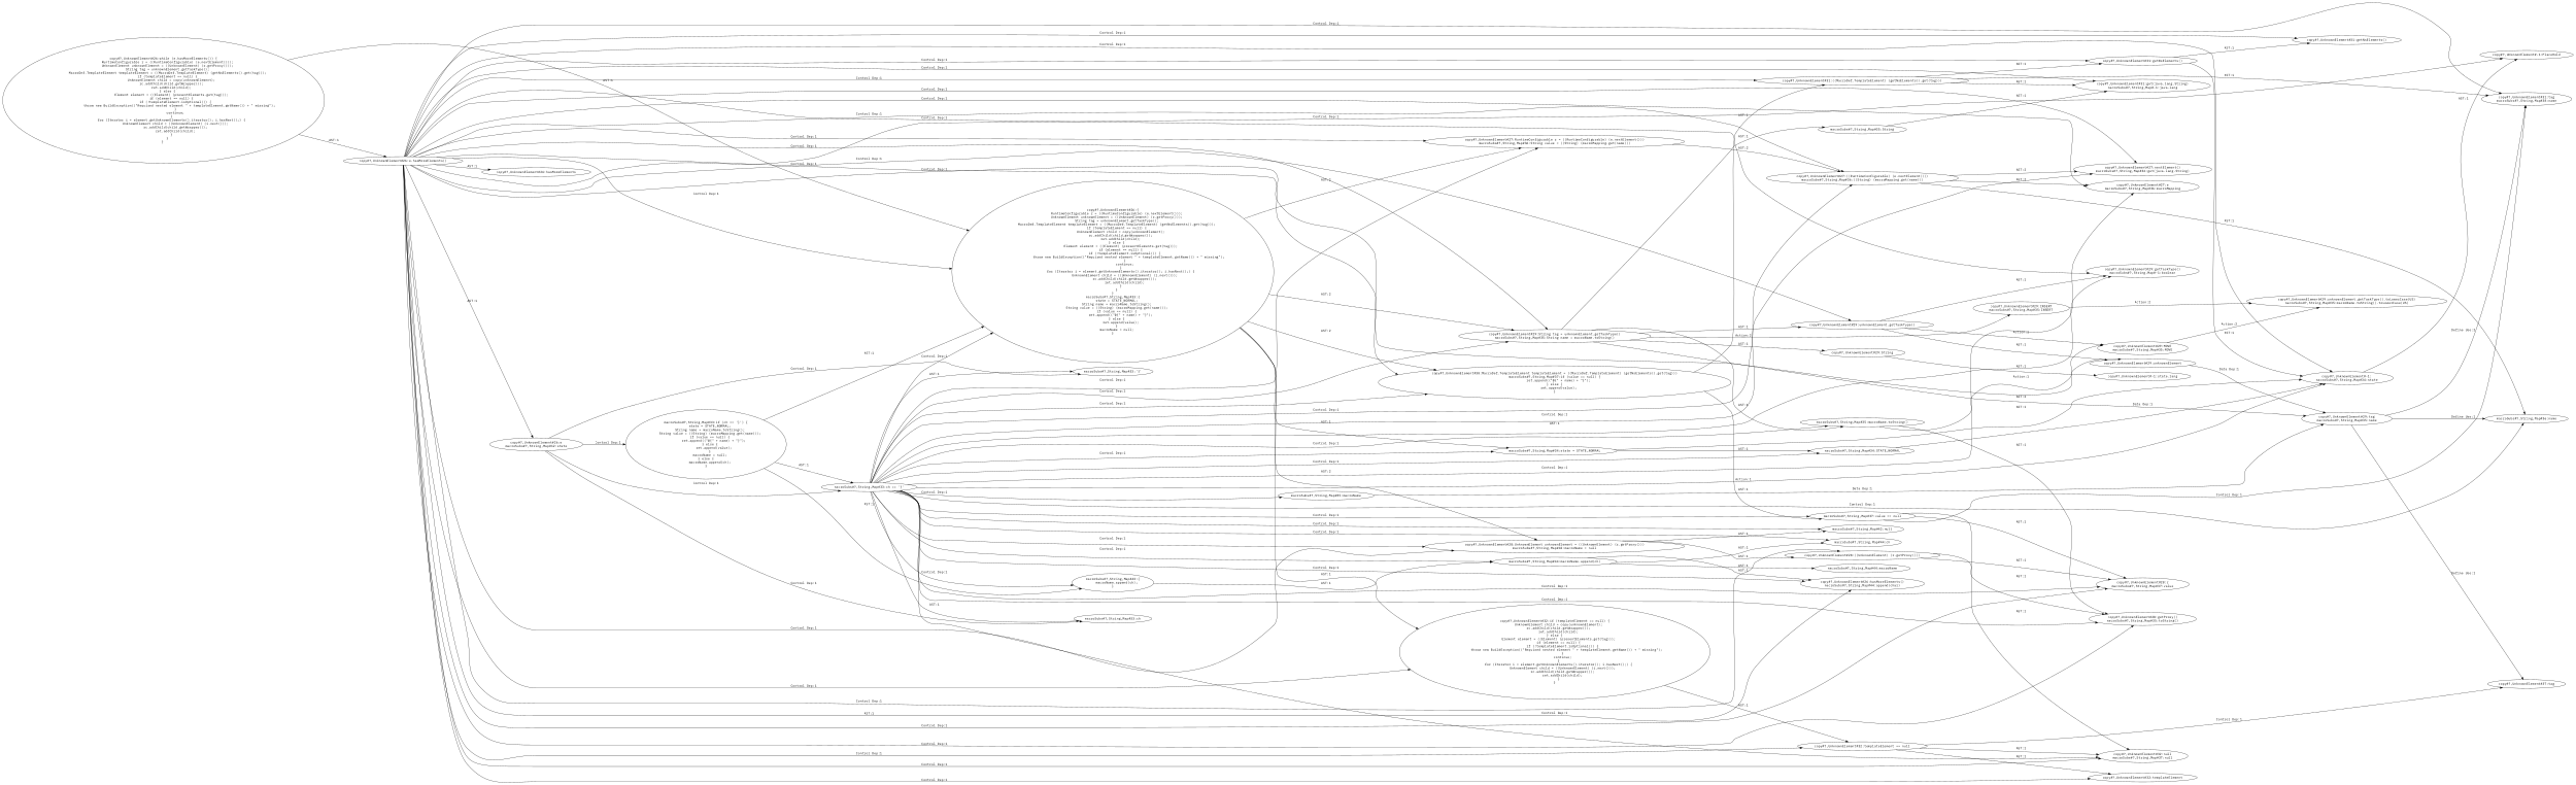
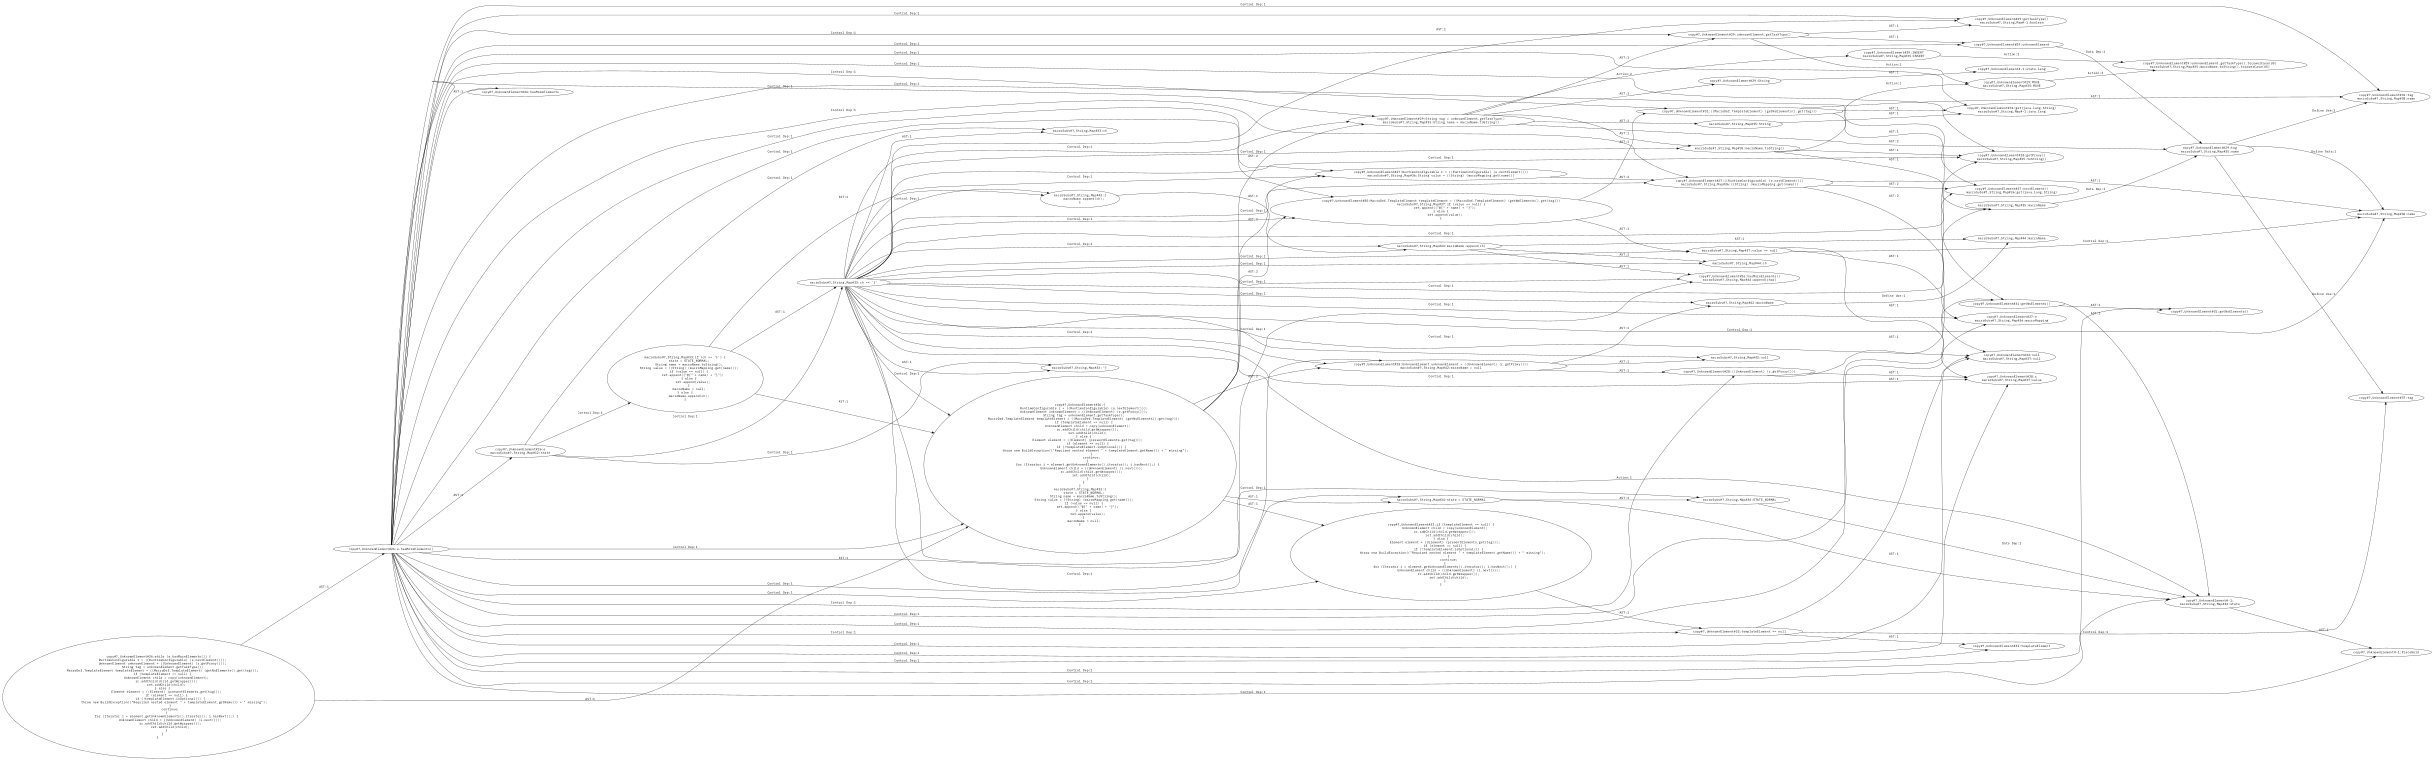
  digraph {
    fontname="IBM Plex Mono"
    rankdir=LR
    node [fontname="IBM Plex Mono" shape=ellipse]
    edge [fontname="IBM Plex Mono"]
    n1 [label="copy#?,UnknownElement#29:INSERT\nmacroSubs#?,String,Map#35:INSERT"]
    n2 [label="copy#?,UnknownElement#29:unknownElement.getTaskType().toLowerCase(US)\nmacroSubs#?,String,Map#35:macroName.toString().toLowerCase(US)"]
    n3 [label="copy#?,UnknownElement#29:String tag = unknownElement.getTaskType()\nmacroSubs#?,String,Map#35:String name = macroName.toString()"]
    n4 [label="copy#?,UnknownElement#29:unknownElement.getTaskType()"]
    n5 [label="copy#?,UnknownElement#29:tag\nmacroSubs#?,String,Map#35:name"]
    n6 [label="copy#?,UnknownElement#29:String"]
    n7 [label="macroSubs#?,String,Map#35:String"]
    n8 [label="macroSubs#?,String,Map#35:macroName.toString()"]
    n9 [label="copy#?,UnknownElement#29:getTaskType()\nmacroSubs#?,String,Map#-1:boolean"]
    n10 [label="copy#?,UnknownElement#29:unknownElement"]
    n11 [label="copy#?,UnknownElement#29:MOVE\nmacroSubs#?,String,Map#35:MOVE"]
    n12 [label="copy#?,UnknownElement#31:tag\nmacroSubs#?,String,Map#38:name"]
    n13 [label="macroSubs#?,String,Map#36:name"]
    n14 [label="copy#?,UnknownElement#37:tag"]
    n15 [label="copy#?,UnknownElement#-1:state.lang"]
    n16 [label="copy#?,UnknownElement#31:get(java.lang.String)\nmacroSubs#?,String,Map#-1:java.lang"]
    n17 [label="copy#?,UnknownElement#28:getProxy()\nmacroSubs#?,String,Map#35:toString()"]
    n18 [label="macroSubs#?,String,Map#35:macroName"]
    n19 [label="copy#?,UnknownElement#26:e.hasMoreElements()"]
    n20 [label="copy#?,UnknownElement#26:hasMoreElements"]
    n21 [label="copy#?,UnknownElement#26:e\nmacroSubs#?,String,Map#12:state"]
    n22 [label="copy#?,UnknownElement#26:hasMoreElements()\nmacroSubs#?,String,Map#44:append(char)"]
    n23 [label="copy#?,UnknownElement#26:\{\n    RuntimeConfigurable r = ((RuntimeConfigurable) (e.nextElement()));\n    UnknownElement unknownElement = ((UnknownElement) (r.getProxy()));\n    String tag = unknownElement.getTaskType();\n    MacroDef.TemplateElement templateElement = ((MacroDef.TemplateElement) (getNsElements().get(tag)));\n    if (templateElement == null) \{\n        UnknownElement child = copy(unknownElement);\n        rc.addChild(child.getWrapper());\n        ret.addChild(child);\n    \} else \{\n        Element element = ((Element) (presentElements.get(tag)));\n        if (element == null) \{\n            if (!templateElement.isOptional()) \{\n                throw new BuildException((\"Required nested element \" + templateElement.getName()) + \" missing\");\n            \}\n            continue;\n        \}\n        for (Iterator i = element.getUnknownElements().iterator(); i.hasNext();) \{\n            UnknownElement child = ((UnknownElement) (i.next()));\n            rc.addChild(child.getWrapper());\n            ret.addChild(child);\n        \}\n    \}\n\}\nmacroSubs#?,String,Map#33:\{\n    state = STATE_NORMAL;\n    String name = macroName.toString();\n    String value = ((String) (macroMapping.get(name)));\n    if (value == null) \{\n        ret.append((\"@\{\" + name) + \"\}\");\n    \} else \{\n        ret.append(value);\n    \}\n    macroName = null;\n\}"]
    n24 [label="copy#?,UnknownElement#27:RuntimeConfigurable r = ((RuntimeConfigurable) (e.nextElement()))\nmacroSubs#?,String,Map#36:String value = ((String) (macroMapping.get(name)))"]
    n25 [label="copy#?,UnknownElement#27:((RuntimeConfigurable) (e.nextElement()))\nmacroSubs#?,String,Map#36:((String) (macroMapping.get(name)))"]
    n26 [label="copy#?,UnknownElement#27:nextElement()\nmacroSubs#?,String,Map#36:get(java.lang.String)"]
    n27 [label="copy#?,UnknownElement#27:e\nmacroSubs#?,String,Map#36:macroMapping"]
    n28 [label="copy#?,UnknownElement#28:UnknownElement unknownElement = ((UnknownElement) (r.getProxy()))\nmacroSubs#?,String,Map#42:macroName = null"]
    n29 [label="copy#?,UnknownElement#28:((UnknownElement) (r.getProxy()))"]
    n30 [label="copy#?,UnknownElement#28:r\nmacroSubs#?,String,Map#37:value"]
    n31 [label="copy#?,UnknownElement#30:MacroDef.TemplateElement templateElement = ((MacroDef.TemplateElement) (getNsElements().get(tag)))\nmacroSubs#?,String,Map#37:if (value == null) \{\n    ret.append((\"@\{\" + name) + \"\}\");\n\} else \{\n    ret.append(value);\n\}"]
    n32 [label="copy#?,UnknownElement#31:((MacroDef.TemplateElement) (getNsElements().get(tag)))"]
    n33 [label="copy#?,UnknownElement#31:getNsElements()"]
    n34 [label="copy#?,UnknownElement#31:getNsElements()"]
    n35 [label="copy#?,UnknownElement#-1:\nmacroSubs#?,String,Map#34:state"]
    n36 [label="copy#?,UnknownElement#-1:PlaceHold"]
    n37 [label="copy#?,UnknownElement#32:if (templateElement == null) \{\n    UnknownElement child = copy(unknownElement);\n    rc.addChild(child.getWrapper());\n    ret.addChild(child);\n\} else \{\n    Element element = ((Element) (presentElements.get(tag)));\n    if (element == null) \{\n        if (!templateElement.isOptional()) \{\n            throw new BuildException((\"Required nested element \" + templateElement.getName()) + \" missing\");\n        \}\n        continue;\n    \}\n    for (Iterator i = element.getUnknownElements().iterator(); i.hasNext();) \{\n        UnknownElement child = ((UnknownElement) (i.next()));\n        rc.addChild(child.getWrapper());\n        ret.addChild(child);\n    \}\n\}"]
    n38 [label="copy#?,UnknownElement#32:templateElement == null"]
    n39 [label="copy#?,UnknownElement#32:templateElement"]
    n40 [label="copy#?,UnknownElement#32:null\nmacroSubs#?,String,Map#37:null"]
    n41 [label="macroSubs#?,String,Map#33:ch == '\}'"]
    n42 [label="macroSubs#?,String,Map#33:'\}'"]
    n43 [label="macroSubs#?,String,Map#33:ch"]
    n44 [label="macroSubs#?,String,Map#33:if (ch == '\}') \{\n    state = STATE_NORMAL;\n    String name = macroName.toString();\n    String value = ((String) (macroMapping.get(name)));\n    if (value == null) \{\n        ret.append((\"@\{\" + name) + \"\}\");\n    \} else \{\n        ret.append(value);\n    \}\n    macroName = null;\n\} else \{\n    macroName.append(ch);\n\}"]
    n45 [label="macroSubs#?,String,Map#34:state = STATE_NORMAL"]
+   n46 [label="macroSubs#?,String,Map#42:macroName"]
    n47 [label="macroSubs#?,String,Map#42:null"]
    n48 [label="macroSubs#?,String,Map#37:value == null"]
    n49 [label="copy#?,UnknownElement#26:while (e.hasMoreElements()) \{\n    RuntimeConfigurable r = ((RuntimeConfigurable) (e.nextElement()));\n    UnknownElement unknownElement = ((UnknownElement) (r.getProxy()));\n    String tag = unknownElement.getTaskType();\n    MacroDef.TemplateElement templateElement = ((MacroDef.TemplateElement) (getNsElements().get(tag)));\n    if (templateElement == null) \{\n        UnknownElement child = copy(unknownElement);\n        rc.addChild(child.getWrapper());\n        ret.addChild(child);\n    \} else \{\n        Element element = ((Element) (presentElements.get(tag)));\n        if (element == null) \{\n            if (!templateElement.isOptional()) \{\n                throw new BuildException((\"Required nested element \" + templateElement.getName()) + \" missing\");\n            \}\n            continue;\n        \}\n        for (Iterator i = element.getUnknownElements().iterator(); i.hasNext();) \{\n            UnknownElement child = ((UnknownElement) (i.next()));\n            rc.addChild(child.getWrapper());\n            ret.addChild(child);\n        \}\n    \}\n\} "]
    n50 [label="macroSubs#?,String,Map#34:STATE_NORMAL"]
    n51 [label="macroSubs#?,String,Map#44:macroName.append(ch)"]
    n52 [label="macroSubs#?,String,Map#44:ch"]
    n53 [label="macroSubs#?,String,Map#43:\{\n    macroName.append(ch);\n\}"]
    n54 [label="macroSubs#?,String,Map#44:macroName"]
    n1 -> n2 [label="Action:2"]
    n3 -> n1 [label="Action:2"]
    n3 -> n4 [label="AST:1"]
    n3 -> n5 [label="AST:2"]
    n3 -> n6 [label="AST:1"]
    n3 -> n7 [label="AST:1"]
    n3 -> n8 [label="AST:1"]
    n4 -> n9 [label="AST:1"]
    n4 -> n10 [label="AST:1"]
    n4 -> n11 [label="Action:1"]
    n5 -> n12 [label="Define Use:2"]
-   n5 -> n13 [label="Define Use:1"]
+   n5 -> n13 [label="Define Data:1"]
    n5 -> n14 [label="Define Use:1"]
    n6 -> n15 [label="AST:1"]
    n7 -> n16 [label="AST:1"]
    n8 -> n11 [label="Action:1"]
    n8 -> n17 [label="AST:1"]
+   n8 -> n18 [label="AST:1"]
    n10 -> n5 [label="Data Dep:1"]
    n11 -> n2 [label="Action:2"]
    n18 -> n5 [label="Data Dep:1"]
    n19 -> n3 [label="Control Dep:1"]
    n19 -> n4 [label="Control Dep:1"]
    n19 -> n9 [label="Control Dep:1"]
    n19 -> n10 [label="Control Dep:1"]
    n19 -> n12 [label="Control Dep:1"]
    n19 -> n16 [label="Control Dep:1"]
    n19 -> n17 [label="Control Dep:1"]
    n19 -> n20 [label="AST:1"]
    n19 -> n21 [label="AST:1"]
    n19 -> n22 [label="AST:1"]
    n19 -> n23 [label="Control Dep:1"]
    n19 -> n24 [label="Control Dep:1"]
    n19 -> n25 [label="Control Dep:1"]
    n19 -> n26 [label="Control Dep:1"]
    n19 -> n27 [label="Control Dep:1"]
    n19 -> n28 [label="Control Dep:1"]
    n19 -> n29 [label="Control Dep:1"]
    n19 -> n30 [label="Control Dep:1"]
    n19 -> n31 [label="Control Dep:1"]
    n19 -> n32 [label="Control Dep:1"]
    n19 -> n33 [label="Control Dep:1"]
    n19 -> n34 [label="Control Dep:1"]
    n19 -> n35 [label="Control Dep:1"]
    n19 -> n36 [label="Control Dep:1"]
    n19 -> n37 [label="Control Dep:1"]
    n19 -> n38 [label="Control Dep:1"]
    n19 -> n39 [label="Control Dep:1"]
    n19 -> n40 [label="Control Dep:1"]
    n21 -> n41 [label="Control Dep:1"]
    n21 -> n42 [label="Control Dep:1"]
    n21 -> n43 [label="Control Dep:1"]
    n21 -> n44 [label="Control Dep:1"]
    n23 -> n3 [label="AST:2"]
    n23 -> n24 [label="AST:2"]
    n23 -> n28 [label="AST:2"]
    n23 -> n31 [label="AST:2"]
    n23 -> n37 [label="AST:1"]
    n23 -> n45 [label="AST:1"]
    n24 -> n25 [label="AST:2"]
    n25 -> n13 [label="AST:1"]
    n25 -> n26 [label="AST:2"]
    n25 -> n27 [label="AST:2"]
    n28 -> n29 [label="AST:1"]
+   n28 -> n46 [label="AST:1"]
    n28 -> n47 [label="AST:1"]
    n29 -> n17 [label="AST:1"]
    n29 -> n30 [label="AST:1"]
    n31 -> n32 [label="AST:1"]
    n31 -> n48 [label="AST:1"]
    n32 -> n12 [label="AST:1"]
    n32 -> n16 [label="AST:1"]
    n32 -> n33 [label="AST:1"]
    n33 -> n34 [label="AST:1"]
    n33 -> n35 [label="AST:1"]
    n35 -> n36 [label="AST:1"]
    n37 -> n38 [label="AST:1"]
    n38 -> n14 [label="Control Dep:1"]
    n38 -> n39 [label="AST:1"]
    n38 -> n40 [label="AST:1"]
    n41 -> n3 [label="Control Dep:1"]
    n41 -> n8 [label="Control Dep:1"]
    n41 -> n9 [label="AST:1"]
    n41 -> n13 [label="Control Dep:1"]
    n41 -> n17 [label="Control Dep:1"]
    n41 -> n18 [label="Control Dep:1"]
    n41 -> n22 [label="Control Dep:1"]
    n41 -> n23 [label="Control Dep:1"]
    n41 -> n24 [label="Control Dep:1"]
    n41 -> n25 [label="Control Dep:1"]
    n41 -> n26 [label="Control Dep:1"]
    n41 -> n27 [label="Control Dep:1"]
    n41 -> n28 [label="Control Dep:1"]
    n41 -> n30 [label="Control Dep:1"]
    n41 -> n31 [label="Control Dep:1"]
    n41 -> n35 [label="Action:1"]
    n41 -> n40 [label="Control Dep:1"]
    n41 -> n42 [label="AST:1"]
    n41 -> n43 [label="AST:1"]
    n41 -> n45 [label="Control Dep:1"]
+   n41 -> n46 [label="Control Dep:1"]
    n41 -> n47 [label="Control Dep:1"]
    n41 -> n48 [label="Control Dep:1"]
    n41 -> n50 [label="Control Dep:1"]
    n41 -> n51 [label="Control Dep:1"]
    n41 -> n52 [label="Control Dep:1"]
    n41 -> n53 [label="Control Dep:1"]
    n44 -> n23 [label="AST:1"]
    n44 -> n41 [label="AST:1"]
    n44 -> n53 [label="AST:1"]
    n45 -> n35 [label="AST:1"]
    n45 -> n50 [label="AST:1"]
-   n48 -> n12 [label="Control Dep:1"]
+   n46 -> n54 [label="Define Use:1"]
+   n48 -> n13 [label="Control Dep:1"]
    n48 -> n30 [label="AST:1"]
    n48 -> n40 [label="AST:1"]
    n49 -> n19 [label="AST:1"]
    n49 -> n23 [label="AST:1"]
    n50 -> n35 [label="Data Dep:1"]
    n51 -> n22 [label="AST:1"]
    n51 -> n52 [label="AST:1"]
    n51 -> n54 [label="AST:1"]
    n53 -> n51 [label="AST:1"]
  }
